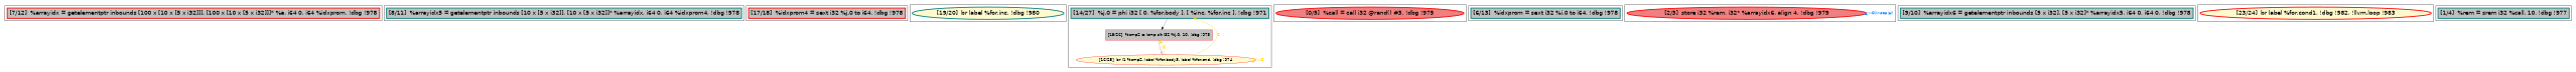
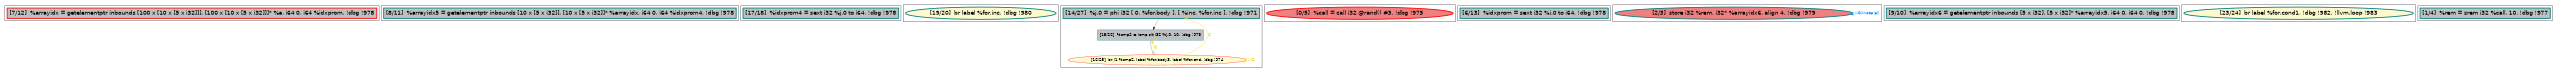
  digraph {
    fontname="DejaVu Sans"
    node [color=teal fillcolor=grey fontname="DejaVu Sans" fontsize=20 penwidth=3.0 shape=rectangle style=filled]
    edge [color=gold fontcolor=gold fontname="DejaVu Sans" penwidth=1.0 style=solid]
    n1 [color=red label="[7/12]  %arrayidx = getelementptr inbounds [100 x [10 x [5 x i32]]], [100 x [10 x [5 x i32]]]* %a, i64 0, i64 %idxprom, !dbg !978"]
    n2 [label="[8/11]  %arrayidx5 = getelementptr inbounds [10 x [5 x i32]], [10 x [5 x i32]]* %arrayidx, i64 0, i64 %idxprom4, !dbg !978"]
-   n3 [color=red label="[17/18]  %idxprom4 = sext i32 %j.0 to i64, !dbg !978"]
+   n3 [label="[17/18]  %idxprom4 = sext i32 %j.0 to i64, !dbg !978"]
    n4 [fillcolor=lemonchiffon label="[19/20]  br label %for.inc, !dbg !980" shape=ellipse]
    n5 [label="[14/27]  %j.0 = phi i32 [ 0, %for.body ], [ %inc, %for.inc ], !dbg !971"]
-   n6 [color=red label="[15/26]  %cmp2 = icmp slt i32 %j.0, 10, !dbg !973" fontsize="" penwidth=""]
+   n6 [label="[15/26]  %cmp2 = icmp slt i32 %j.0, 10, !dbg !973" fontsize="" penwidth=""]
    n7 [color=red fillcolor=lemonchiffon label="[16/25]  br i1 %cmp2, label %for.body3, label %for.end, !dbg !974" shape=ellipse fontsize="" penwidth=""]
    n8 [color=red fillcolor=lightcoral label="[0/5]  %call = call i32 @rand() #3, !dbg !975" shape=ellipse]
    n9 [label="[6/13]  %idxprom = sext i32 %i.0 to i64, !dbg !978"]
-   n10 [color=red fillcolor=lightcoral label="[2/3]  store i32 %rem, i32* %arrayidx6, align 4, !dbg !979" shape=ellipse]
+   n10 [fillcolor=lightcoral label="[2/3]  store i32 %rem, i32* %arrayidx6, align 4, !dbg !979" shape=ellipse]
    n11 [label="[9/10]  %arrayidx6 = getelementptr inbounds [5 x i32], [5 x i32]* %arrayidx5, i64 0, i64 0, !dbg !978"]
-   n12 [color=red fillcolor=lemonchiffon label="[23/24]  br label %for.cond1, !dbg !982, !llvm.loop !983" shape=ellipse]
+   n12 [fillcolor=lemonchiffon label="[23/24]  br label %for.cond1, !dbg !982, !llvm.loop !983" shape=ellipse]
    n13 [label="[1/4]  %rem = srem i32 %call, 10, !dbg !977"]
    subgraph cluster_1 {
      n1
    }
    subgraph cluster_2 {
      n2
    }
    subgraph cluster_3 {
      n3
    }
    subgraph cluster_4 {
      n4
    }
    subgraph cluster_5 {
      n5
      n6
      n7
    }
    subgraph cluster_6 {
      n8
    }
    subgraph cluster_7 {
      n9
    }
    subgraph cluster_8 {
      n10
    }
    subgraph cluster_9 {
      n11
    }
    subgraph cluster_10 {
      n12
    }
    subgraph cluster_11 {
      n13
    }
    n5 -> n6 [arrowhead=normal color=black fontcolor=black penwidth=0.5]
    n6 -> n7 [arrowhead=onormal color=black fontcolor=black penwidth=0.5]
    n7 -> n5 [label=C]
    n7 -> n6 [label=C]
    n7 -> n7 [label=C]
    n10 -> n10 [arrowhead=normal color=dodgerblue fontcolor=dodgerblue label="O|indep|all"]
  }
